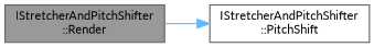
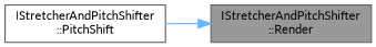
  digraph {
    rankdir=LR
    fontname=Lato
    node [fontname=Lato fontsize=10 shape=box style=filled]
    n1 [color=gray40 fillcolor=grey60 fontcolor=black height=0.2 label="IStretcherAndPitchShifter\l::Render" width=0.4]
    n2 [color=grey40 fillcolor=white height=0.2 label="IStretcherAndPitchShifter\l::PitchShift" width=0.4]
-   n1 -> n2 [color=steelblue1 fontname=Lato fontsize=10 labelfontname=Helvetica labelfontsize=10 style=solid]
+   n2 -> n1 [color=steelblue1 fontname=Lato fontsize=10 labelfontname=Helvetica labelfontsize=10 style=solid]
  }
